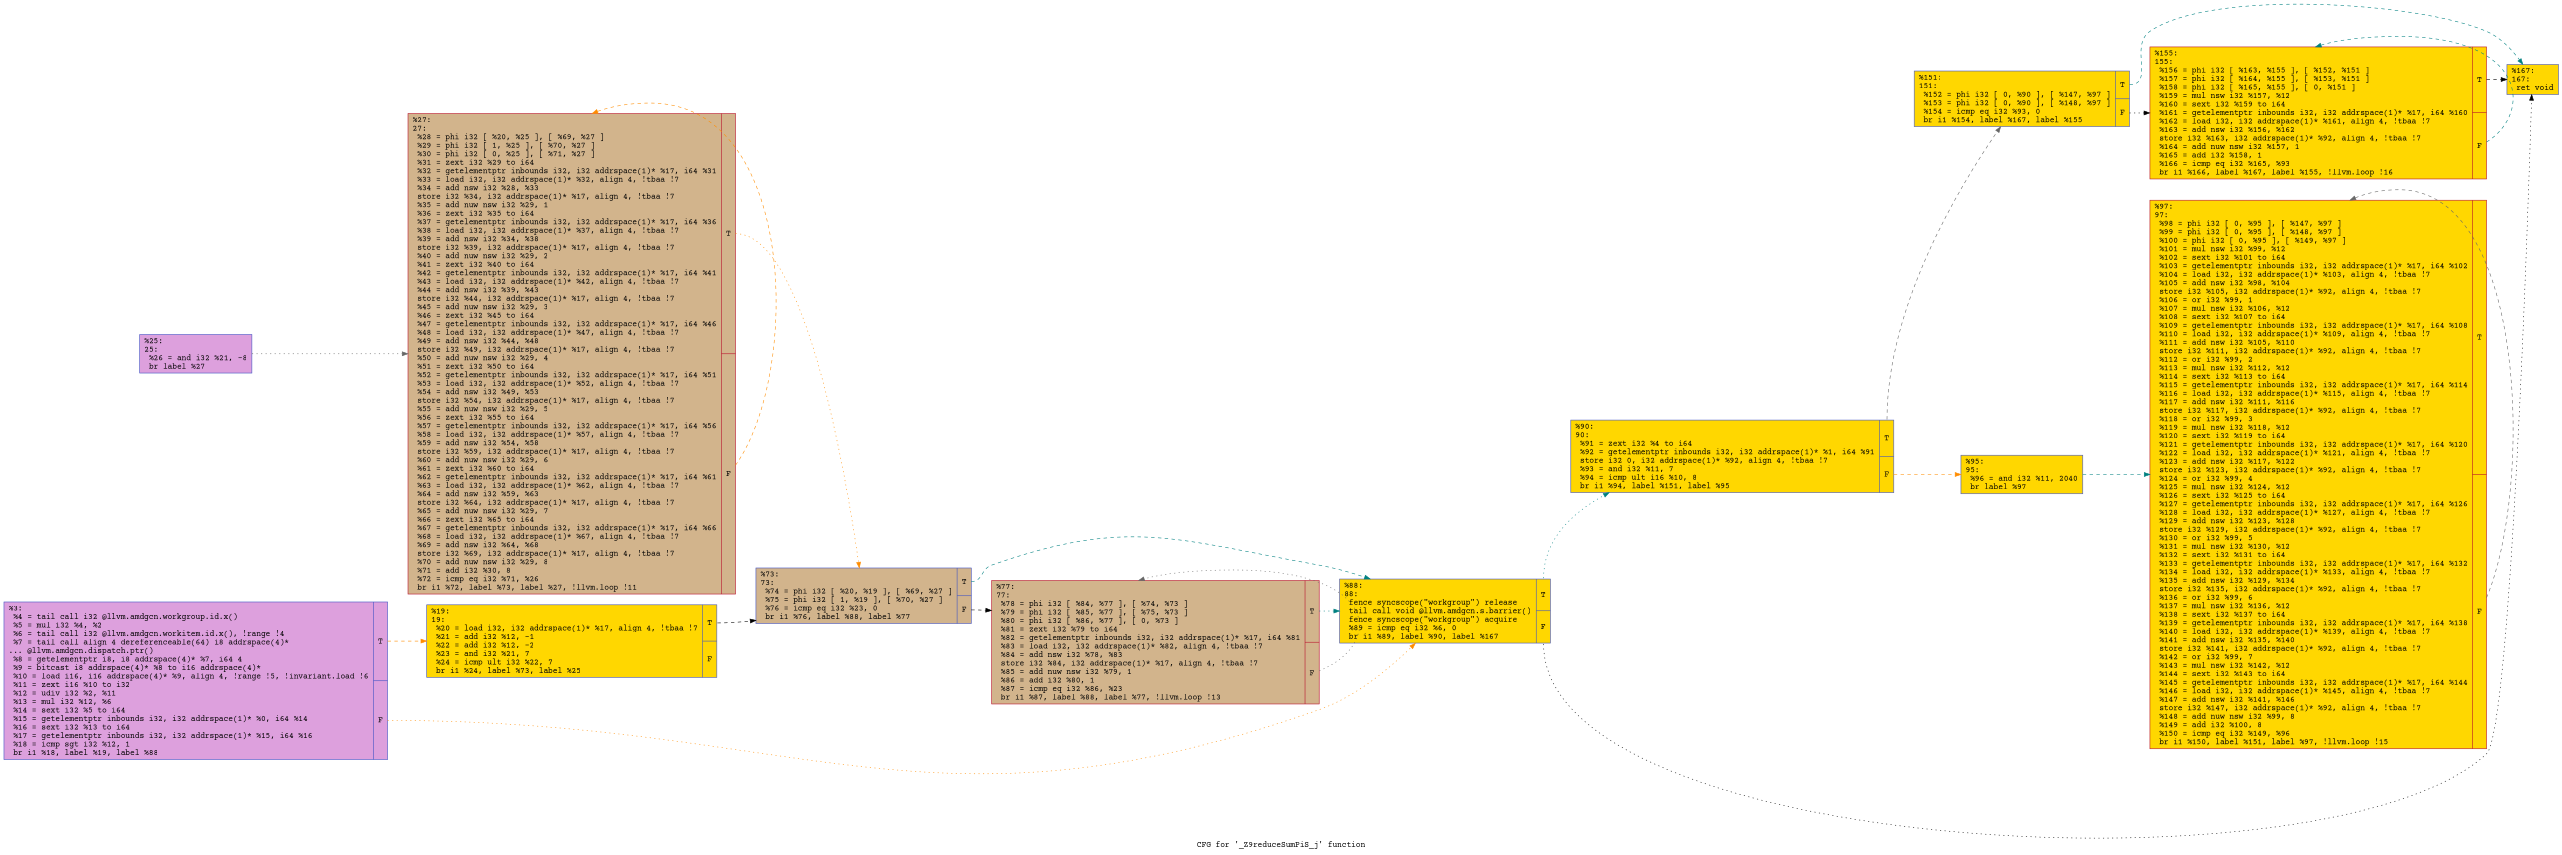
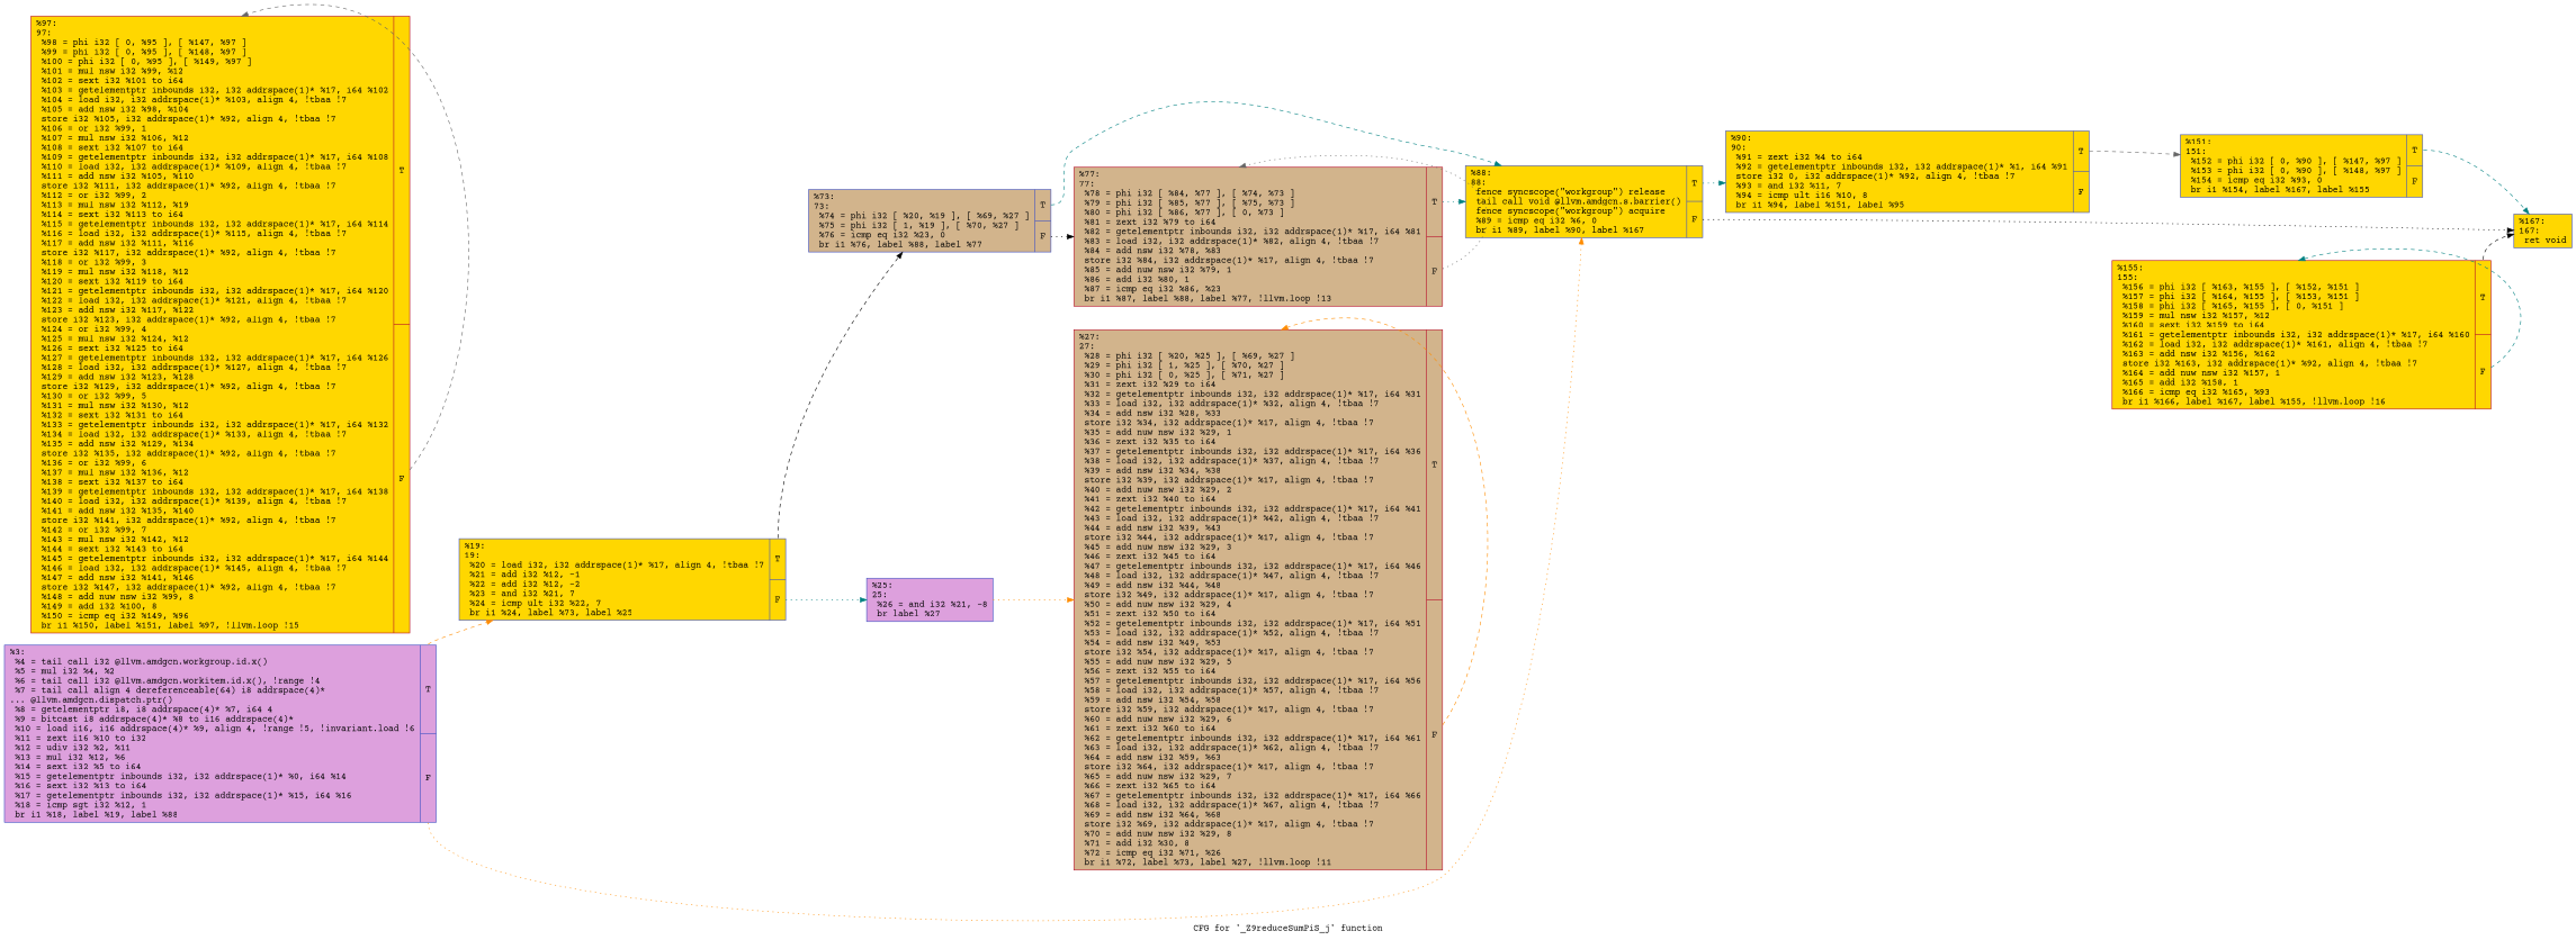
  digraph {
    fontname="Courier Prime"
    label="CFG for '_Z9reduceSumPiS_j' function"
    rankdir=LR
    node [color="#3d50c3ff" fillcolor=gold fontname="Courier Prime" shape=record style=filled]
    edge [color=teal fontname="Courier Prime" style=dashed tailport=s0]
    n1 [fillcolor=plum label="{%3:\l  %4 = tail call i32 @llvm.amdgcn.workgroup.id.x()\l  %5 = mul i32 %4, %2\l  %6 = tail call i32 @llvm.amdgcn.workitem.id.x(), !range !4\l  %7 = tail call align 4 dereferenceable(64) i8 addrspace(4)*\l... @llvm.amdgcn.dispatch.ptr()\l  %8 = getelementptr i8, i8 addrspace(4)* %7, i64 4\l  %9 = bitcast i8 addrspace(4)* %8 to i16 addrspace(4)*\l  %10 = load i16, i16 addrspace(4)* %9, align 4, !range !5, !invariant.load !6\l  %11 = zext i16 %10 to i32\l  %12 = udiv i32 %2, %11\l  %13 = mul i32 %12, %6\l  %14 = sext i32 %5 to i64\l  %15 = getelementptr inbounds i32, i32 addrspace(1)* %0, i64 %14\l  %16 = sext i32 %13 to i64\l  %17 = getelementptr inbounds i32, i32 addrspace(1)* %15, i64 %16\l  %18 = icmp sgt i32 %12, 1\l  br i1 %18, label %19, label %88\l|{<s0>T|<s1>F}}"]
    n2 [label="{%19:\l19:                                               \l  %20 = load i32, i32 addrspace(1)* %17, align 4, !tbaa !7\l  %21 = add i32 %12, -1\l  %22 = add i32 %12, -2\l  %23 = and i32 %21, 7\l  %24 = icmp ult i32 %22, 7\l  br i1 %24, label %73, label %25\l|{<s0>T|<s1>F}}"]
    n3 [label="{%88:\l88:                                               \l  fence syncscope(\"workgroup\") release\l  tail call void @llvm.amdgcn.s.barrier()\l  fence syncscope(\"workgroup\") acquire\l  %89 = icmp eq i32 %6, 0\l  br i1 %89, label %90, label %167\l|{<s0>T|<s1>F}}"]
    n4 [fillcolor=tan label="{%73:\l73:                                               \l  %74 = phi i32 [ %20, %19 ], [ %69, %27 ]\l  %75 = phi i32 [ 1, %19 ], [ %70, %27 ]\l  %76 = icmp eq i32 %23, 0\l  br i1 %76, label %88, label %77\l|{<s0>T|<s1>F}}"]
    n5 [fillcolor=plum label="{%25:\l25:                                               \l  %26 = and i32 %21, -8\l  br label %27\l}"]
    n6 [label="{%90:\l90:                                               \l  %91 = zext i32 %4 to i64\l  %92 = getelementptr inbounds i32, i32 addrspace(1)* %1, i64 %91\l  store i32 0, i32 addrspace(1)* %92, align 4, !tbaa !7\l  %93 = and i32 %11, 7\l  %94 = icmp ult i16 %10, 8\l  br i1 %94, label %151, label %95\l|{<s0>T|<s1>F}}"]
    n7 [label="{%167:\l167:                                              \l  ret void\l}"]
    n8 [color="#b70d28ff" fillcolor=tan label="{%77:\l77:                                               \l  %78 = phi i32 [ %84, %77 ], [ %74, %73 ]\l  %79 = phi i32 [ %85, %77 ], [ %75, %73 ]\l  %80 = phi i32 [ %86, %77 ], [ 0, %73 ]\l  %81 = zext i32 %79 to i64\l  %82 = getelementptr inbounds i32, i32 addrspace(1)* %17, i64 %81\l  %83 = load i32, i32 addrspace(1)* %82, align 4, !tbaa !7\l  %84 = add nsw i32 %78, %83\l  store i32 %84, i32 addrspace(1)* %17, align 4, !tbaa !7\l  %85 = add nuw nsw i32 %79, 1\l  %86 = add i32 %80, 1\l  %87 = icmp eq i32 %86, %23\l  br i1 %87, label %88, label %77, !llvm.loop !13\l|{<s0>T|<s1>F}}"]
    n9 [color="#b70d28ff" fillcolor=tan label="{%27:\l27:                                               \l  %28 = phi i32 [ %20, %25 ], [ %69, %27 ]\l  %29 = phi i32 [ 1, %25 ], [ %70, %27 ]\l  %30 = phi i32 [ 0, %25 ], [ %71, %27 ]\l  %31 = zext i32 %29 to i64\l  %32 = getelementptr inbounds i32, i32 addrspace(1)* %17, i64 %31\l  %33 = load i32, i32 addrspace(1)* %32, align 4, !tbaa !7\l  %34 = add nsw i32 %28, %33\l  store i32 %34, i32 addrspace(1)* %17, align 4, !tbaa !7\l  %35 = add nuw nsw i32 %29, 1\l  %36 = zext i32 %35 to i64\l  %37 = getelementptr inbounds i32, i32 addrspace(1)* %17, i64 %36\l  %38 = load i32, i32 addrspace(1)* %37, align 4, !tbaa !7\l  %39 = add nsw i32 %34, %38\l  store i32 %39, i32 addrspace(1)* %17, align 4, !tbaa !7\l  %40 = add nuw nsw i32 %29, 2\l  %41 = zext i32 %40 to i64\l  %42 = getelementptr inbounds i32, i32 addrspace(1)* %17, i64 %41\l  %43 = load i32, i32 addrspace(1)* %42, align 4, !tbaa !7\l  %44 = add nsw i32 %39, %43\l  store i32 %44, i32 addrspace(1)* %17, align 4, !tbaa !7\l  %45 = add nuw nsw i32 %29, 3\l  %46 = zext i32 %45 to i64\l  %47 = getelementptr inbounds i32, i32 addrspace(1)* %17, i64 %46\l  %48 = load i32, i32 addrspace(1)* %47, align 4, !tbaa !7\l  %49 = add nsw i32 %44, %48\l  store i32 %49, i32 addrspace(1)* %17, align 4, !tbaa !7\l  %50 = add nuw nsw i32 %29, 4\l  %51 = zext i32 %50 to i64\l  %52 = getelementptr inbounds i32, i32 addrspace(1)* %17, i64 %51\l  %53 = load i32, i32 addrspace(1)* %52, align 4, !tbaa !7\l  %54 = add nsw i32 %49, %53\l  store i32 %54, i32 addrspace(1)* %17, align 4, !tbaa !7\l  %55 = add nuw nsw i32 %29, 5\l  %56 = zext i32 %55 to i64\l  %57 = getelementptr inbounds i32, i32 addrspace(1)* %17, i64 %56\l  %58 = load i32, i32 addrspace(1)* %57, align 4, !tbaa !7\l  %59 = add nsw i32 %54, %58\l  store i32 %59, i32 addrspace(1)* %17, align 4, !tbaa !7\l  %60 = add nuw nsw i32 %29, 6\l  %61 = zext i32 %60 to i64\l  %62 = getelementptr inbounds i32, i32 addrspace(1)* %17, i64 %61\l  %63 = load i32, i32 addrspace(1)* %62, align 4, !tbaa !7\l  %64 = add nsw i32 %59, %63\l  store i32 %64, i32 addrspace(1)* %17, align 4, !tbaa !7\l  %65 = add nuw nsw i32 %29, 7\l  %66 = zext i32 %65 to i64\l  %67 = getelementptr inbounds i32, i32 addrspace(1)* %17, i64 %66\l  %68 = load i32, i32 addrspace(1)* %67, align 4, !tbaa !7\l  %69 = add nsw i32 %64, %68\l  store i32 %69, i32 addrspace(1)* %17, align 4, !tbaa !7\l  %70 = add nuw nsw i32 %29, 8\l  %71 = add i32 %30, 8\l  %72 = icmp eq i32 %71, %26\l  br i1 %72, label %73, label %27, !llvm.loop !11\l|{<s0>T|<s1>F}}"]
    n10 [label="{%151:\l151:                                              \l  %152 = phi i32 [ 0, %90 ], [ %147, %97 ]\l  %153 = phi i32 [ 0, %90 ], [ %148, %97 ]\l  %154 = icmp eq i32 %93, 0\l  br i1 %154, label %167, label %155\l|{<s0>T|<s1>F}}"]
-   n11 [label="{%95:\l95:                                               \l  %96 = and i32 %11, 2040\l  br label %97\l}"]
    n12 [color="#b70d28ff" label="{%155:\l155:                                              \l  %156 = phi i32 [ %163, %155 ], [ %152, %151 ]\l  %157 = phi i32 [ %164, %155 ], [ %153, %151 ]\l  %158 = phi i32 [ %165, %155 ], [ 0, %151 ]\l  %159 = mul nsw i32 %157, %12\l  %160 = sext i32 %159 to i64\l  %161 = getelementptr inbounds i32, i32 addrspace(1)* %17, i64 %160\l  %162 = load i32, i32 addrspace(1)* %161, align 4, !tbaa !7\l  %163 = add nsw i32 %156, %162\l  store i32 %163, i32 addrspace(1)* %92, align 4, !tbaa !7\l  %164 = add nuw nsw i32 %157, 1\l  %165 = add i32 %158, 1\l  %166 = icmp eq i32 %165, %93\l  br i1 %166, label %167, label %155, !llvm.loop !16\l|{<s0>T|<s1>F}}"]
-   n13 [color="#b70d28ff" label="{%97:\l97:                                               \l  %98 = phi i32 [ 0, %95 ], [ %147, %97 ]\l  %99 = phi i32 [ 0, %95 ], [ %148, %97 ]\l  %100 = phi i32 [ 0, %95 ], [ %149, %97 ]\l  %101 = mul nsw i32 %99, %12\l  %102 = sext i32 %101 to i64\l  %103 = getelementptr inbounds i32, i32 addrspace(1)* %17, i64 %102\l  %104 = load i32, i32 addrspace(1)* %103, align 4, !tbaa !7\l  %105 = add nsw i32 %98, %104\l  store i32 %105, i32 addrspace(1)* %92, align 4, !tbaa !7\l  %106 = or i32 %99, 1\l  %107 = mul nsw i32 %106, %12\l  %108 = sext i32 %107 to i64\l  %109 = getelementptr inbounds i32, i32 addrspace(1)* %17, i64 %108\l  %110 = load i32, i32 addrspace(1)* %109, align 4, !tbaa !7\l  %111 = add nsw i32 %105, %110\l  store i32 %111, i32 addrspace(1)* %92, align 4, !tbaa !7\l  %112 = or i32 %99, 2\l  %113 = mul nsw i32 %112, %12\l  %114 = sext i32 %113 to i64\l  %115 = getelementptr inbounds i32, i32 addrspace(1)* %17, i64 %114\l  %116 = load i32, i32 addrspace(1)* %115, align 4, !tbaa !7\l  %117 = add nsw i32 %111, %116\l  store i32 %117, i32 addrspace(1)* %92, align 4, !tbaa !7\l  %118 = or i32 %99, 3\l  %119 = mul nsw i32 %118, %12\l  %120 = sext i32 %119 to i64\l  %121 = getelementptr inbounds i32, i32 addrspace(1)* %17, i64 %120\l  %122 = load i32, i32 addrspace(1)* %121, align 4, !tbaa !7\l  %123 = add nsw i32 %117, %122\l  store i32 %123, i32 addrspace(1)* %92, align 4, !tbaa !7\l  %124 = or i32 %99, 4\l  %125 = mul nsw i32 %124, %12\l  %126 = sext i32 %125 to i64\l  %127 = getelementptr inbounds i32, i32 addrspace(1)* %17, i64 %126\l  %128 = load i32, i32 addrspace(1)* %127, align 4, !tbaa !7\l  %129 = add nsw i32 %123, %128\l  store i32 %129, i32 addrspace(1)* %92, align 4, !tbaa !7\l  %130 = or i32 %99, 5\l  %131 = mul nsw i32 %130, %12\l  %132 = sext i32 %131 to i64\l  %133 = getelementptr inbounds i32, i32 addrspace(1)* %17, i64 %132\l  %134 = load i32, i32 addrspace(1)* %133, align 4, !tbaa !7\l  %135 = add nsw i32 %129, %134\l  store i32 %135, i32 addrspace(1)* %92, align 4, !tbaa !7\l  %136 = or i32 %99, 6\l  %137 = mul nsw i32 %136, %12\l  %138 = sext i32 %137 to i64\l  %139 = getelementptr inbounds i32, i32 addrspace(1)* %17, i64 %138\l  %140 = load i32, i32 addrspace(1)* %139, align 4, !tbaa !7\l  %141 = add nsw i32 %135, %140\l  store i32 %141, i32 addrspace(1)* %92, align 4, !tbaa !7\l  %142 = or i32 %99, 7\l  %143 = mul nsw i32 %142, %12\l  %144 = sext i32 %143 to i64\l  %145 = getelementptr inbounds i32, i32 addrspace(1)* %17, i64 %144\l  %146 = load i32, i32 addrspace(1)* %145, align 4, !tbaa !7\l  %147 = add nsw i32 %141, %146\l  store i32 %147, i32 addrspace(1)* %92, align 4, !tbaa !7\l  %148 = add nuw nsw i32 %99, 8\l  %149 = add i32 %100, 8\l  %150 = icmp eq i32 %149, %96\l  br i1 %150, label %151, label %97, !llvm.loop !15\l|{<s0>T|<s1>F}}"]
+   n13 [color="#b70d28ff" label="{%97:\l97:                                               \l  %98 = phi i32 [ 0, %95 ], [ %147, %97 ]\l  %99 = phi i32 [ 0, %95 ], [ %148, %97 ]\l  %100 = phi i32 [ 0, %95 ], [ %149, %97 ]\l  %101 = mul nsw i32 %99, %12\l  %102 = sext i32 %101 to i64\l  %103 = getelementptr inbounds i32, i32 addrspace(1)* %17, i64 %102\l  %104 = load i32, i32 addrspace(1)* %103, align 4, !tbaa !7\l  %105 = add nsw i32 %98, %104\l  store i32 %105, i32 addrspace(1)* %92, align 4, !tbaa !7\l  %106 = or i32 %99, 1\l  %107 = mul nsw i32 %106, %12\l  %108 = sext i32 %107 to i64\l  %109 = getelementptr inbounds i32, i32 addrspace(1)* %17, i64 %108\l  %110 = load i32, i32 addrspace(1)* %109, align 4, !tbaa !7\l  %111 = add nsw i32 %105, %110\l  store i32 %111, i32 addrspace(1)* %92, align 4, !tbaa !7\l  %112 = or i32 %99, 2\l  %113 = mul nsw i32 %112, %19\l  %114 = sext i32 %113 to i64\l  %115 = getelementptr inbounds i32, i32 addrspace(1)* %17, i64 %114\l  %116 = load i32, i32 addrspace(1)* %115, align 4, !tbaa !7\l  %117 = add nsw i32 %111, %116\l  store i32 %117, i32 addrspace(1)* %92, align 4, !tbaa !7\l  %118 = or i32 %99, 3\l  %119 = mul nsw i32 %118, %12\l  %120 = sext i32 %119 to i64\l  %121 = getelementptr inbounds i32, i32 addrspace(1)* %17, i64 %120\l  %122 = load i32, i32 addrspace(1)* %121, align 4, !tbaa !7\l  %123 = add nsw i32 %117, %122\l  store i32 %123, i32 addrspace(1)* %92, align 4, !tbaa !7\l  %124 = or i32 %99, 4\l  %125 = mul nsw i32 %124, %12\l  %126 = sext i32 %125 to i64\l  %127 = getelementptr inbounds i32, i32 addrspace(1)* %17, i64 %126\l  %128 = load i32, i32 addrspace(1)* %127, align 4, !tbaa !7\l  %129 = add nsw i32 %123, %128\l  store i32 %129, i32 addrspace(1)* %92, align 4, !tbaa !7\l  %130 = or i32 %99, 5\l  %131 = mul nsw i32 %130, %12\l  %132 = sext i32 %131 to i64\l  %133 = getelementptr inbounds i32, i32 addrspace(1)* %17, i64 %132\l  %134 = load i32, i32 addrspace(1)* %133, align 4, !tbaa !7\l  %135 = add nsw i32 %129, %134\l  store i32 %135, i32 addrspace(1)* %92, align 4, !tbaa !7\l  %136 = or i32 %99, 6\l  %137 = mul nsw i32 %136, %12\l  %138 = sext i32 %137 to i64\l  %139 = getelementptr inbounds i32, i32 addrspace(1)* %17, i64 %138\l  %140 = load i32, i32 addrspace(1)* %139, align 4, !tbaa !7\l  %141 = add nsw i32 %135, %140\l  store i32 %141, i32 addrspace(1)* %92, align 4, !tbaa !7\l  %142 = or i32 %99, 7\l  %143 = mul nsw i32 %142, %12\l  %144 = sext i32 %143 to i64\l  %145 = getelementptr inbounds i32, i32 addrspace(1)* %17, i64 %144\l  %146 = load i32, i32 addrspace(1)* %145, align 4, !tbaa !7\l  %147 = add nsw i32 %141, %146\l  store i32 %147, i32 addrspace(1)* %92, align 4, !tbaa !7\l  %148 = add nuw nsw i32 %99, 8\l  %149 = add i32 %100, 8\l  %150 = icmp eq i32 %149, %96\l  br i1 %150, label %151, label %97, !llvm.loop !15\l|{<s0>T|<s1>F}}"]
    n1 -> n2 [color=darkorange]
    n1 -> n3 [color=darkorange style=dotted tailport=s1]
    n2 -> n4 [color=black]
+   n2 -> n5 [style=dotted tailport=s1]
    n3 -> n6 [style=dotted]
    n3 -> n7 [color=black style=dotted tailport=s1]
    n4 -> n3
-   n4 -> n8 [color=black tailport=s1]
-   n5 -> n9 [color=gray40 style=dotted]
+   n4 -> n8 [color=black style=dotted tailport=s1]
+   n5 -> n9 [color=darkorange style=dotted]
    n6 -> n10 [color=gray40]
-   n6 -> n11 [color=darkorange tailport=s1]
    n8 -> n3 [style=dotted]
    n8 -> n8 [color=gray40 style=dotted tailport=s1]
-   n9 -> n4 [color=darkorange style=dotted]
    n9 -> n9 [color=darkorange tailport=s1]
    n10 -> n7
-   n10 -> n12 [color=black style=dotted tailport=s1]
-   n11 -> n13
    n12 -> n7 [color=black]
    n12 -> n12 [tailport=s1]
    n13 -> n13 [color=gray40 tailport=s1]
  }
